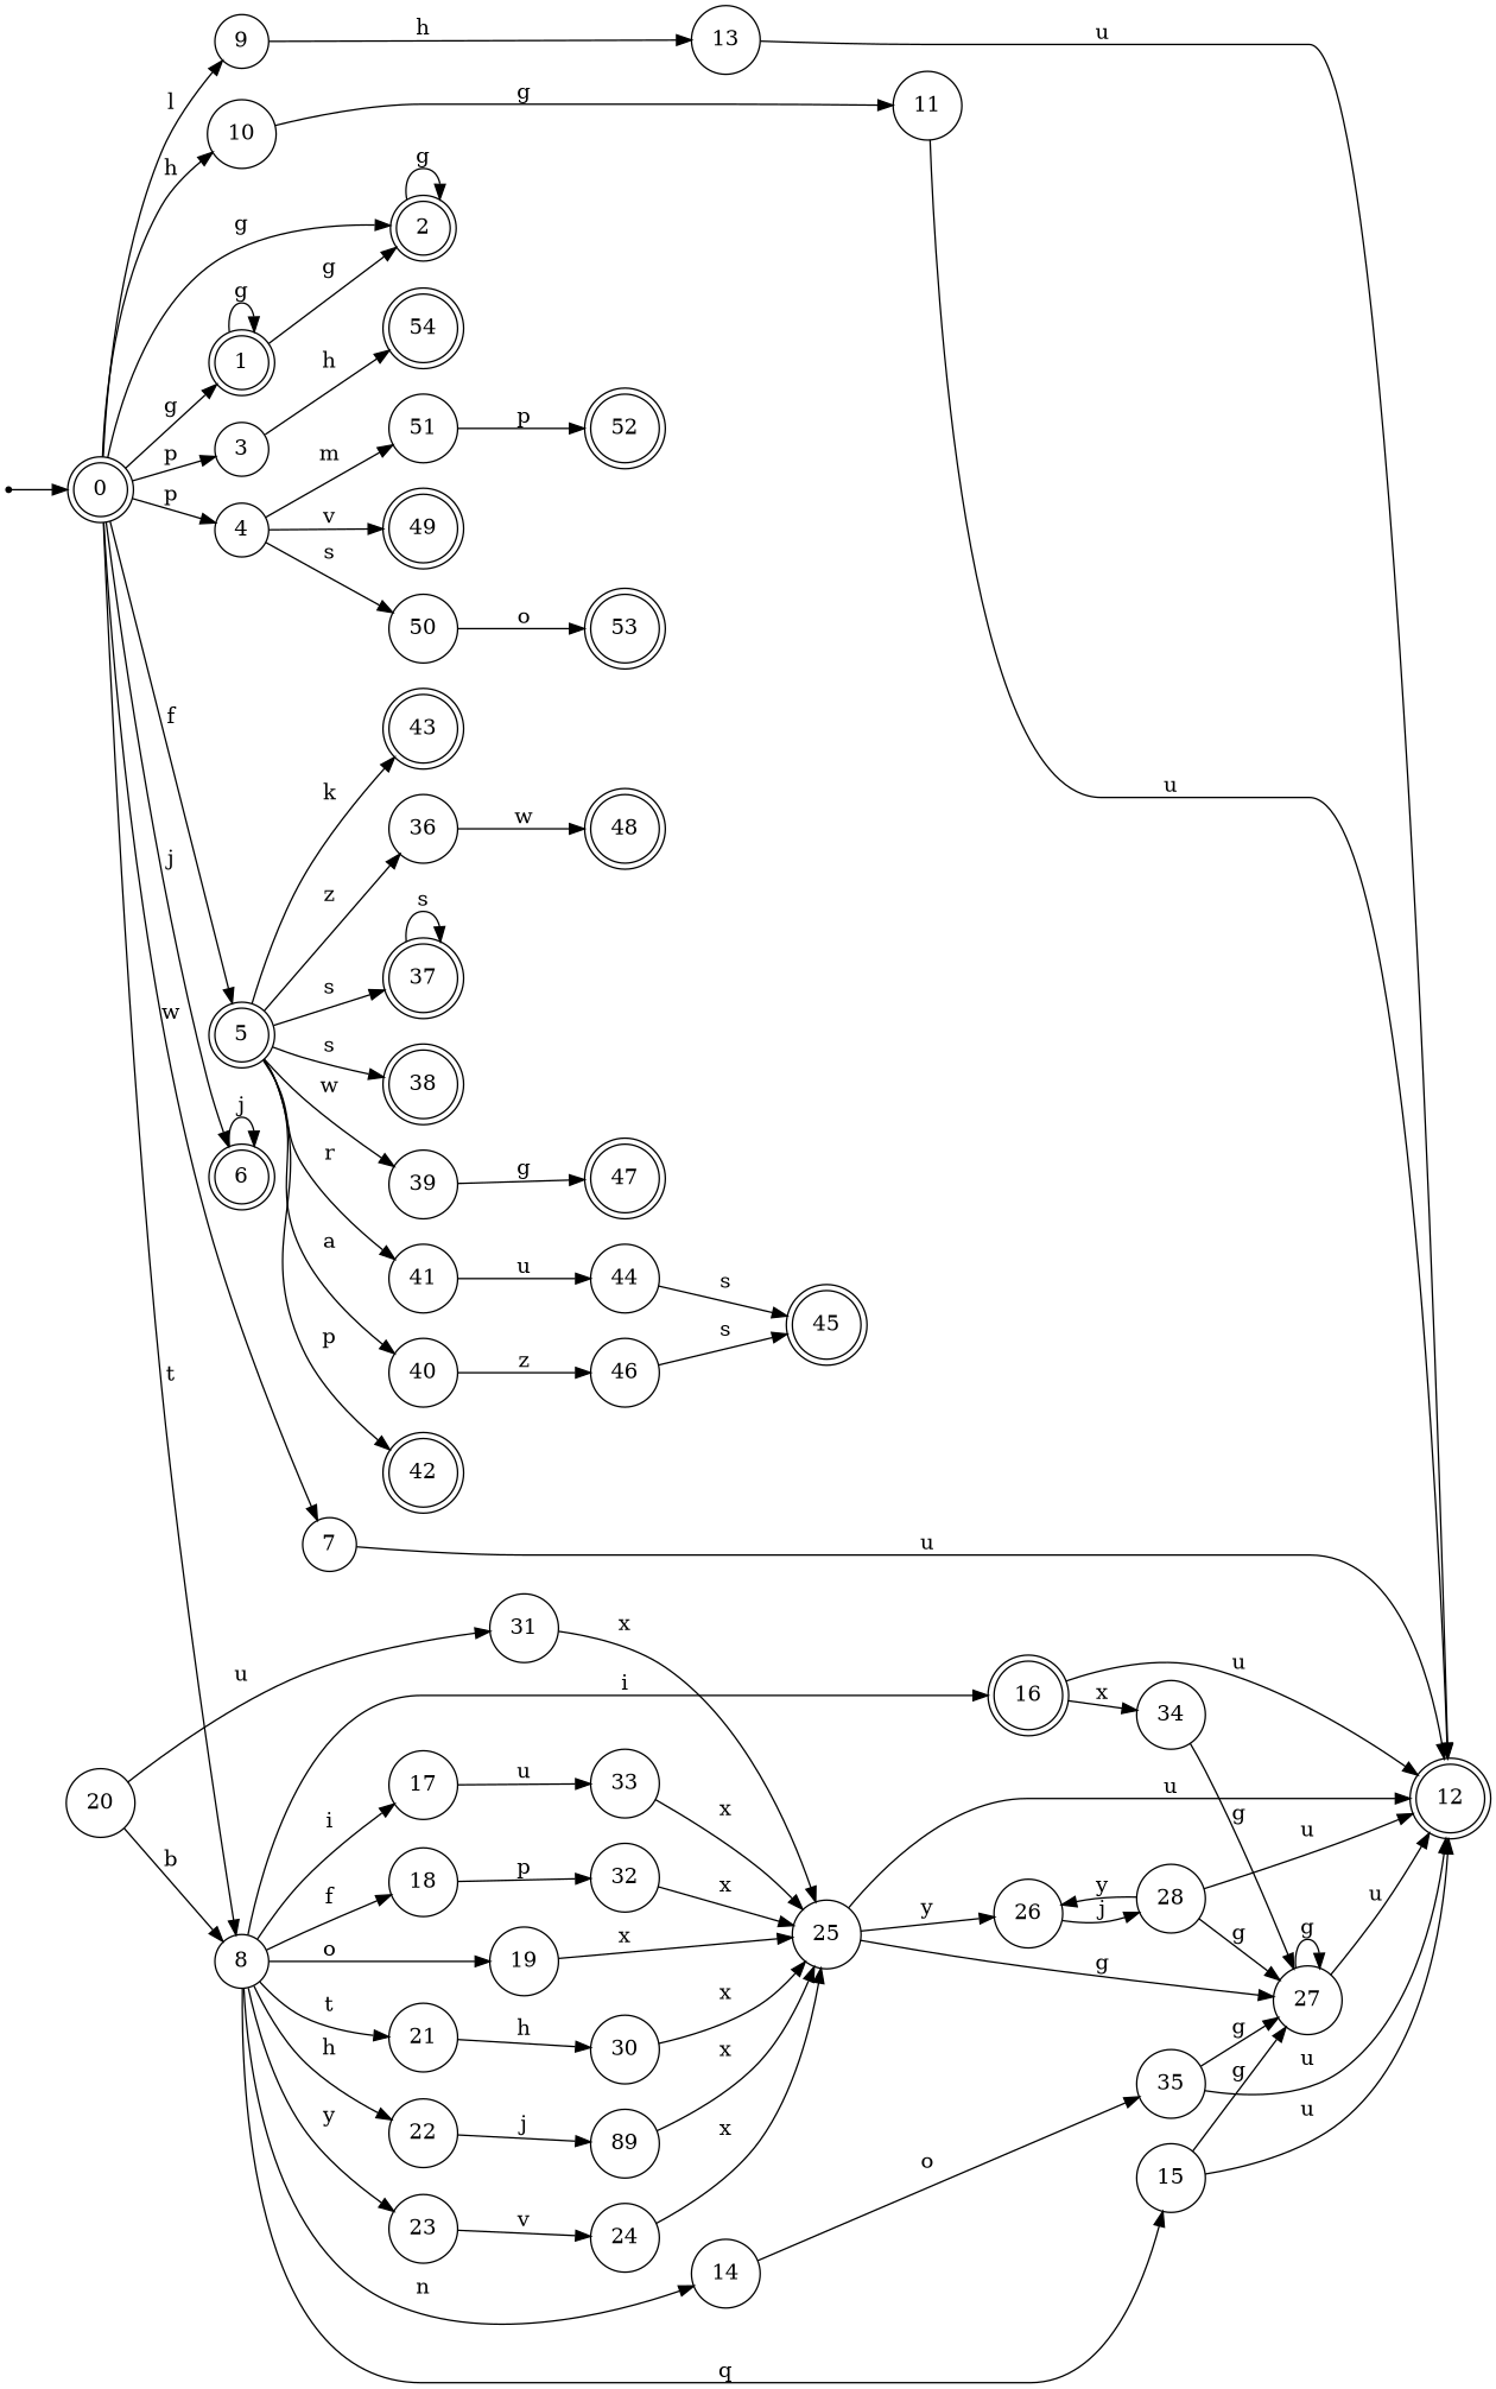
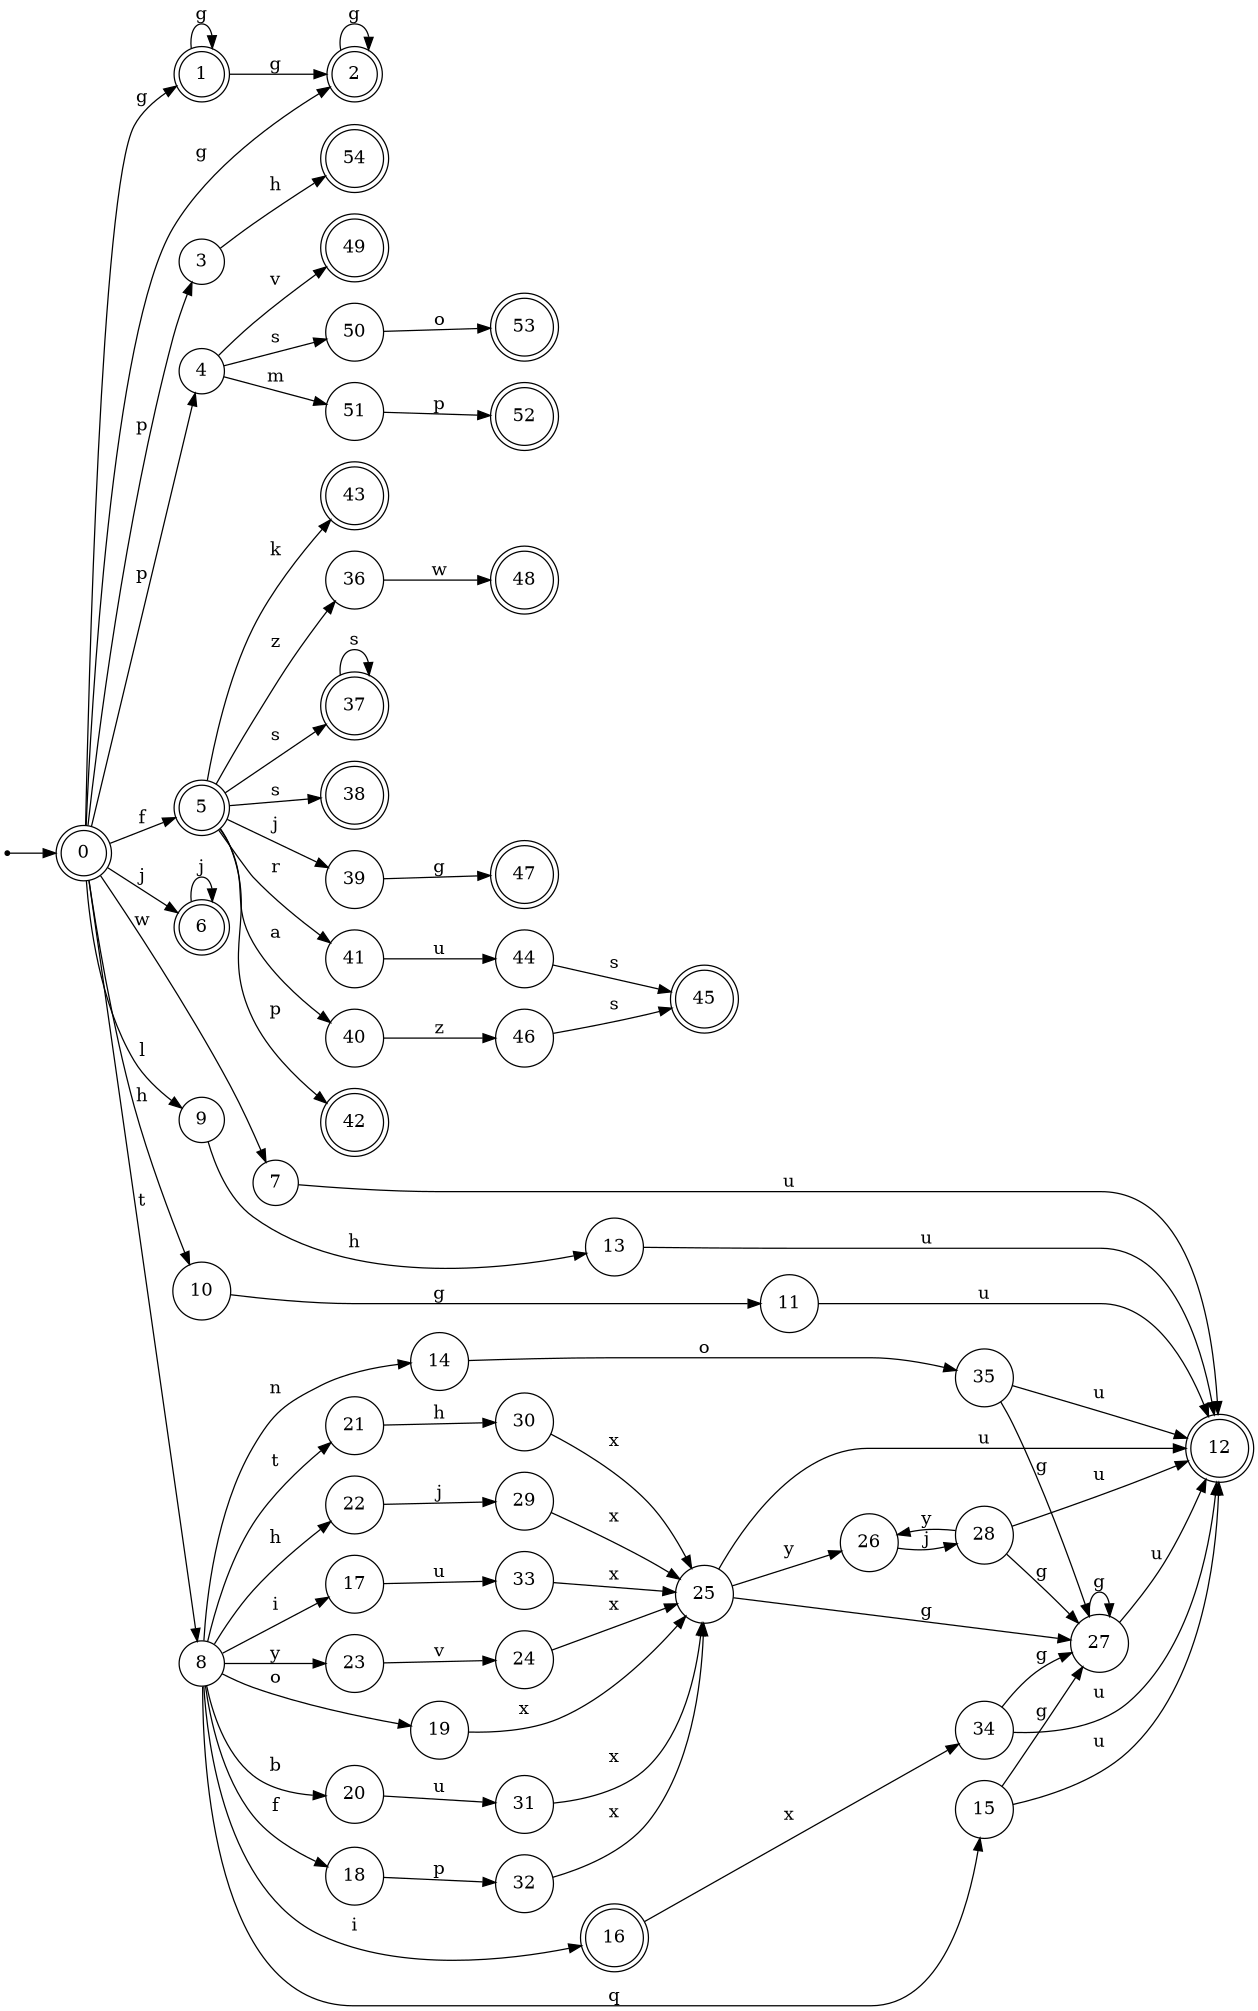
  digraph {
    rankdir=LR
    node [shape=circle]
    dummy0 [shape=point]
    0 [shape=doublecircle]
    1 [shape=doublecircle]
    2 [shape=doublecircle]
    3
    4
    5 [shape=doublecircle]
    6 [shape=doublecircle]
    7
    8
    9
    10
    54 [shape=doublecircle]
    49 [shape=doublecircle]
    50
    51
    36
    37 [shape=doublecircle]
    38 [shape=doublecircle]
    39
    40
    41
    42 [shape=doublecircle]
    43 [shape=doublecircle]
    12 [shape=doublecircle]
    14
    15
    16 [shape=doublecircle]
    17
    18
    19
    20
    21
    22
    23
    13
    11
    53 [shape=doublecircle]
    52 [shape=doublecircle]
    48 [shape=doublecircle]
    47 [shape=doublecircle]
    46
    44
    35
    27
    34
    33
    32
    25
    31
    30
-   29 [label=89]
+   29
    24
    26
    28
    45 [shape=doublecircle]
    dummy0 -> 0
    0 -> 1 [label=g]
    0 -> 2 [label=g]
    0 -> 3 [label=p]
    0 -> 4 [label=p]
    0 -> 5 [label=f]
    0 -> 6 [label=j]
    0 -> 7 [label=w]
    0 -> 8 [label=t]
    0 -> 9 [label=l]
    0 -> 10 [label=h]
    1 -> 1 [label=g]
    1 -> 2 [label=g]
    2 -> 2 [label=g]
    3 -> 54 [label=h]
    4 -> 49 [label=v]
    4 -> 50 [label=s]
    4 -> 51 [label=m]
    5 -> 36 [label=z]
    5 -> 37 [label=s]
    5 -> 38 [label=s]
-   5 -> 39 [label=w]
+   5 -> 39 [label=j]
    5 -> 40 [label=a]
    5 -> 41 [label=r]
    5 -> 42 [label=p]
    5 -> 43 [label=k]
    6 -> 6 [label=j]
    7 -> 12 [label=u]
    8 -> 14 [label=n]
    8 -> 15 [label=q]
    8 -> 16 [label=i]
    8 -> 17 [label=i]
    8 -> 18 [label=f]
    8 -> 19 [label=o]
-   20 -> 8 [label=b]
+   8 -> 20 [label=b]
    8 -> 21 [label=t]
    8 -> 22 [label=h]
    8 -> 23 [label=y]
    9 -> 13 [label=h]
    10 -> 11 [label=g]
    50 -> 53 [label=o]
    51 -> 52 [label=p]
    36 -> 48 [label=w]
    37 -> 37 [label=s]
    39 -> 47 [label=g]
    40 -> 46 [label=z]
    41 -> 44 [label=u]
    14 -> 35 [label=o]
    15 -> 12 [label=u]
    15 -> 27 [label=g]
    16 -> 34 [label=x]
    17 -> 33 [label=u]
    18 -> 32 [label=p]
    19 -> 25 [label=x]
    20 -> 31 [label=u]
    21 -> 30 [label=h]
    22 -> 29 [label=j]
    23 -> 24 [label=v]
    13 -> 12 [label=u]
    11 -> 12 [label=u]
    46 -> 45 [label=s]
    44 -> 45 [label=s]
    35 -> 12 [label=u]
    35 -> 27 [label=g]
    27 -> 12 [label=u]
    27 -> 27 [label=g]
-   16 -> 12 [label=u]
+   34 -> 12 [label=u]
    34 -> 27 [label=g]
    33 -> 25 [label=x]
    32 -> 25 [label=x]
    25 -> 12 [label=u]
    25 -> 27 [label=g]
    25 -> 26 [label=y]
    31 -> 25 [label=x]
    30 -> 25 [label=x]
    29 -> 25 [label=x]
    24 -> 25 [label=x]
    26 -> 28 [label=j]
    28 -> 12 [label=u]
    28 -> 27 [label=g]
    28 -> 26 [label=y]
  }
